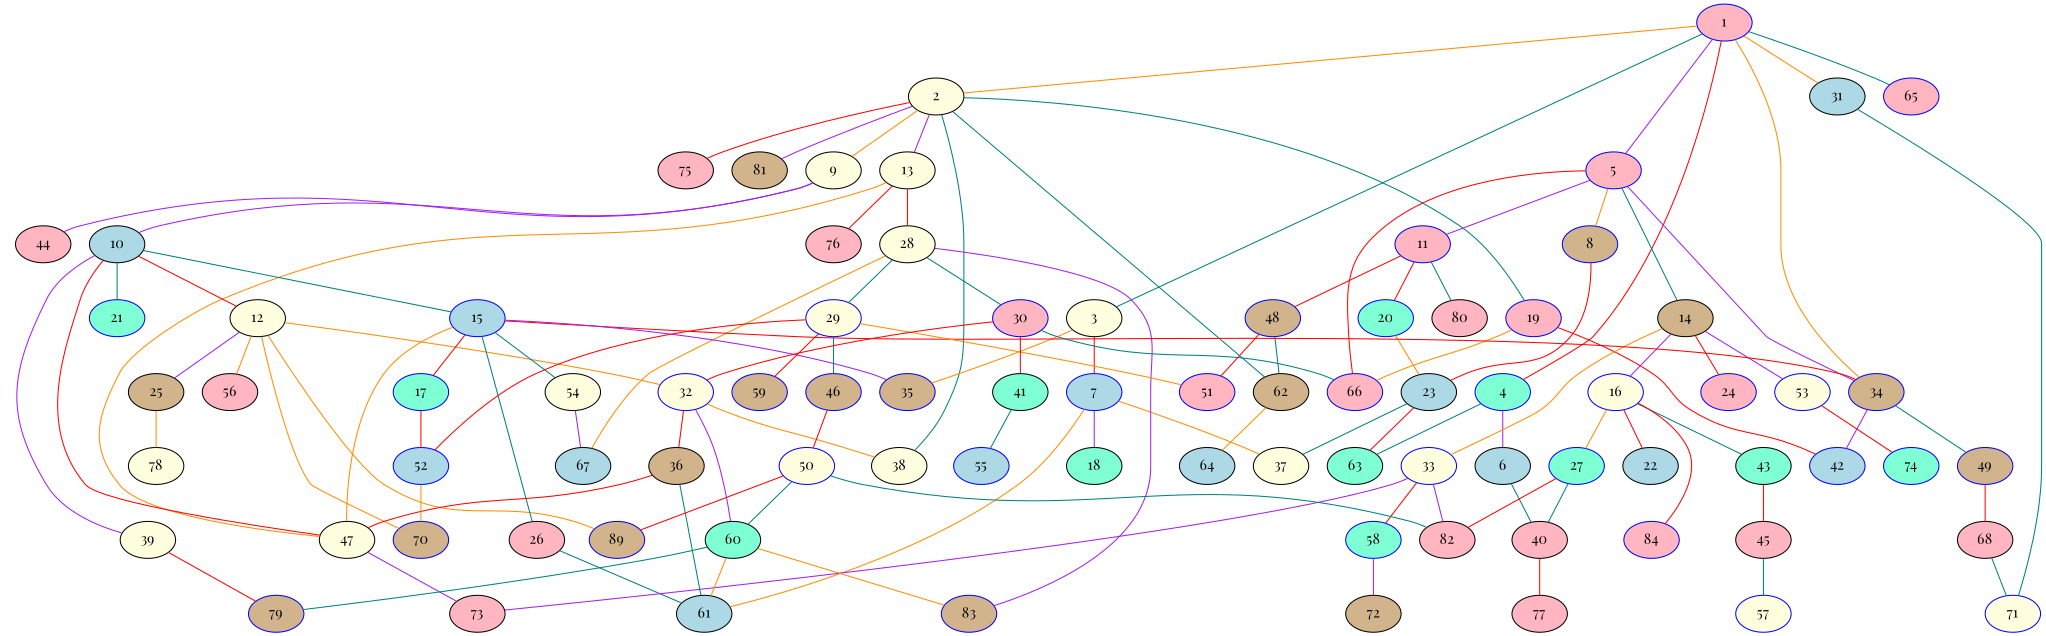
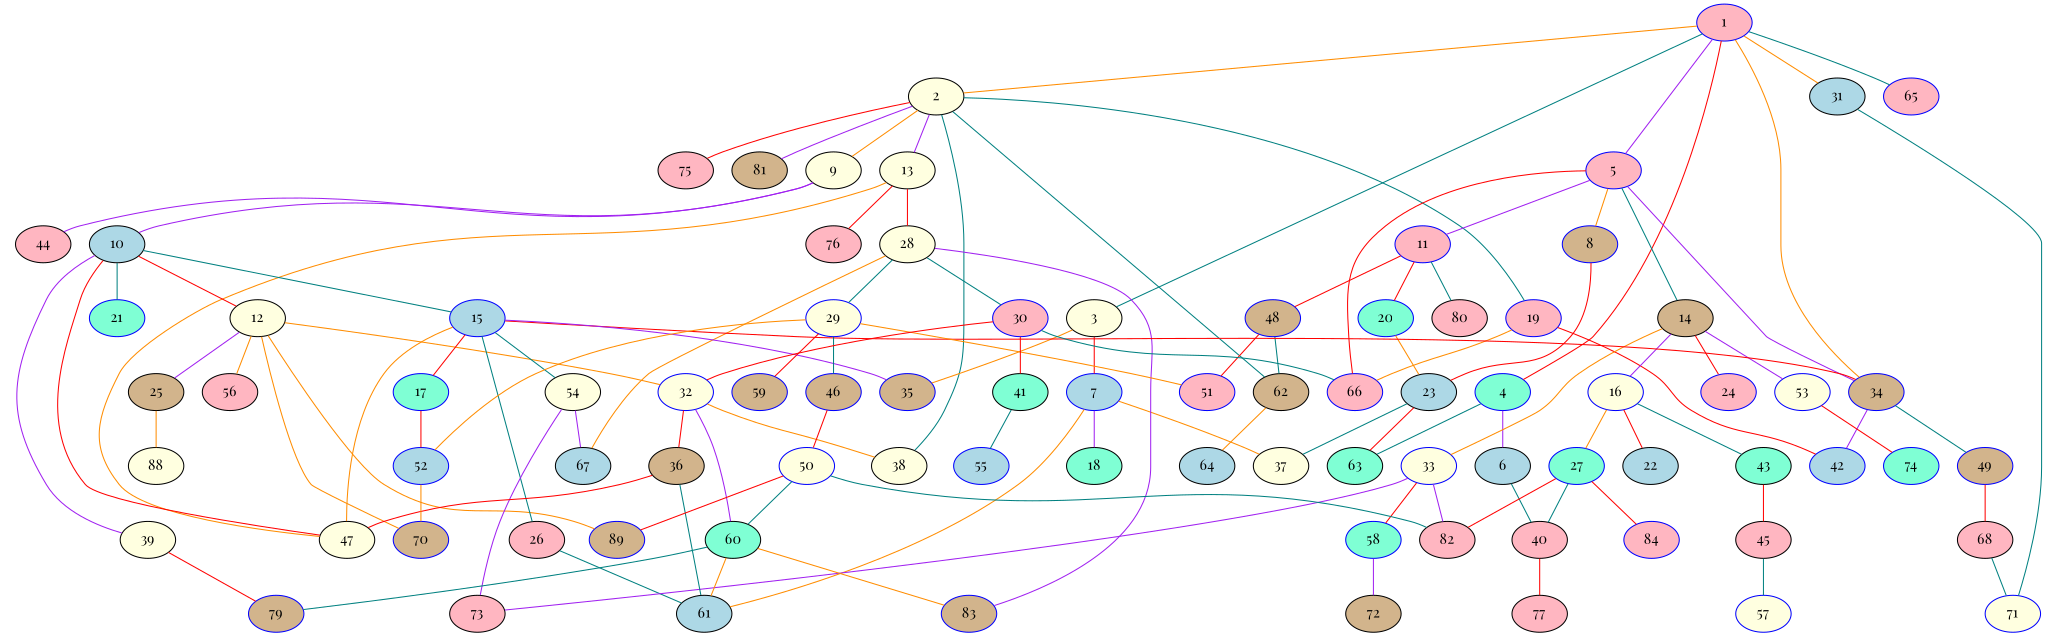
  graph {
    fontname="Playfair Display"
    node [color=black fillcolor=lightpink fontname="Playfair Display" style=filled]
    edge [color=red fontname="Playfair Display"]
    1 [color=blue]
    2 [fillcolor=lightyellow]
    3 [fillcolor=lightyellow]
    4 [color=blue fillcolor=aquamarine]
    5 [color=blue]
    31 [fillcolor=lightblue]
    34 [color=blue fillcolor=tan]
    65 [color=blue]
    9 [fillcolor=lightyellow]
    13 [fillcolor=lightyellow]
    19 [color=blue]
    38 [fillcolor=lightyellow]
    62 [fillcolor=tan]
    75
    81 [fillcolor=tan]
    7 [color=blue fillcolor=lightblue]
    35 [color=blue fillcolor=tan]
    6 [fillcolor=lightblue]
    63 [fillcolor=aquamarine]
    8 [color=blue fillcolor=tan]
    11 [color=blue]
    66 [color=blue]
    14 [fillcolor=tan]
    71 [color=blue fillcolor=lightyellow]
    42 [color=blue fillcolor=lightblue]
    49 [color=blue fillcolor=tan]
    44
    10 [fillcolor=lightblue]
    47 [fillcolor=lightyellow]
    28 [fillcolor=lightyellow]
    76
    64 [fillcolor=lightblue]
    18 [fillcolor=aquamarine]
    37 [fillcolor=lightyellow]
    61 [fillcolor=lightblue]
    40
    23 [fillcolor=lightblue]
    20 [color=blue fillcolor=aquamarine]
    48 [color=blue fillcolor=tan]
    80
    77
    12 [fillcolor=lightyellow]
    15 [color=blue fillcolor=lightblue]
    21 [color=blue fillcolor=aquamarine]
    39 [fillcolor=lightyellow]
    25 [fillcolor=tan]
    32 [color=blue fillcolor=lightyellow]
    56
    n49 [color=blue fillcolor=tan label=89]
    70 [color=blue fillcolor=tan]
    17 [color=blue fillcolor=aquamarine]
    26
    54 [fillcolor=lightyellow]
    79 [color=blue fillcolor=tan]
    73
    16 [color=blue fillcolor=lightyellow]
    24 [color=blue]
    33 [color=blue fillcolor=lightyellow]
    53 [color=blue fillcolor=lightyellow]
    51 [color=blue]
-   78 [fillcolor=lightyellow]
+   78 [fillcolor=lightyellow label=88]
    36 [fillcolor=tan]
    60 [fillcolor=aquamarine]
    29 [color=blue fillcolor=lightyellow]
    30 [color=blue]
    67 [fillcolor=lightblue]
    83 [color=blue fillcolor=tan]
    22 [fillcolor=lightblue]
    27 [color=blue fillcolor=aquamarine]
    43 [fillcolor=aquamarine]
    82
    58 [color=blue fillcolor=aquamarine]
    74 [color=blue fillcolor=aquamarine]
    52 [color=blue fillcolor=lightblue]
    84 [color=blue]
    45
    46 [color=blue fillcolor=tan]
    59 [color=blue fillcolor=tan]
    41 [fillcolor=aquamarine]
    50 [color=blue fillcolor=lightyellow]
    55 [color=blue fillcolor=lightblue]
    72 [fillcolor=tan]
    68
    57 [color=blue fillcolor=lightyellow]
    1 -- 2 [color=darkorange]
    1 -- 3 [color=teal]
    1 -- 4
    1 -- 5 [color=purple]
    1 -- 31 [color=darkorange]
    1 -- 34 [color=darkorange]
    1 -- 65 [color=teal]
    2 -- 9 [color=darkorange]
    2 -- 13 [color=purple]
    2 -- 19 [color=teal]
    2 -- 38 [color=teal]
    2 -- 62 [color=teal]
    2 -- 75
    2 -- 81 [color=purple]
    3 -- 7
    3 -- 35 [color=darkorange]
    4 -- 6 [color=purple]
    4 -- 63 [color=teal]
    5 -- 34 [color=purple]
    5 -- 8 [color=darkorange]
    5 -- 11 [color=purple]
    5 -- 66
    5 -- 14 [color=teal]
    31 -- 71 [color=teal]
    34 -- 42 [color=purple]
    34 -- 49 [color=teal]
    9 -- 44 [color=purple]
    9 -- 10 [color=purple]
    13 -- 47 [color=darkorange]
    13 -- 28
    13 -- 76
    19 -- 66 [color=darkorange]
    19 -- 42
    62 -- 64 [color=darkorange]
    7 -- 18 [color=purple]
    7 -- 37 [color=darkorange]
    7 -- 61 [color=darkorange]
    6 -- 40 [color=teal]
    8 -- 23
    11 -- 20
    11 -- 48
    11 -- 80 [color=teal]
    14 -- 16 [color=purple]
    14 -- 24
    14 -- 33 [color=darkorange]
    14 -- 53 [color=purple]
    49 -- 68
    10 -- 47
    10 -- 12
    10 -- 15 [color=teal]
    10 -- 21 [color=teal]
    10 -- 39 [color=purple]
-   47 -- 73 [color=purple]
+   54 -- 73 [color=purple]
    28 -- 29 [color=teal]
    28 -- 30 [color=teal]
    28 -- 67 [color=darkorange]
    28 -- 83 [color=purple]
    40 -- 77
    23 -- 63
    23 -- 37 [color=teal]
    20 -- 23 [color=darkorange]
    48 -- 62 [color=teal]
    48 -- 51
    12 -- 25 [color=purple]
    12 -- 32 [color=darkorange]
    12 -- 56 [color=darkorange]
    12 -- n49 [color=darkorange]
    12 -- 70 [color=darkorange]
    15 -- 34
    15 -- 35 [color=purple]
    15 -- 47 [color=darkorange]
    15 -- 17
    15 -- 26 [color=teal]
    15 -- 54 [color=teal]
    39 -- 79
    25 -- 78 [color=darkorange]
    32 -- 38 [color=darkorange]
    32 -- 36
    32 -- 60 [color=purple]
    17 -- 52
    26 -- 61 [color=teal]
    54 -- 67 [color=purple]
    16 -- 22
    16 -- 27 [color=darkorange]
    16 -- 43 [color=teal]
    33 -- 73 [color=purple]
    33 -- 82 [color=purple]
    33 -- 58
    53 -- 74
    36 -- 47
    36 -- 61 [color=teal]
    60 -- 61 [color=darkorange]
    60 -- 79 [color=teal]
    60 -- 83 [color=darkorange]
    29 -- 51 [color=darkorange]
-   29 -- 52
+   29 -- 52 [color=darkorange]
    29 -- 46 [color=teal]
    29 -- 59
    30 -- 66 [color=teal]
    30 -- 32
    30 -- 41
    27 -- 40 [color=teal]
    27 -- 82
-   16 -- 84
+   27 -- 84
    43 -- 45
    58 -- 72 [color=purple]
    52 -- 70 [color=darkorange]
    45 -- 57 [color=teal]
    46 -- 50
    41 -- 55 [color=teal]
    50 -- n49
    50 -- 60 [color=teal]
    50 -- 82 [color=teal]
    68 -- 71 [color=teal]
  }
